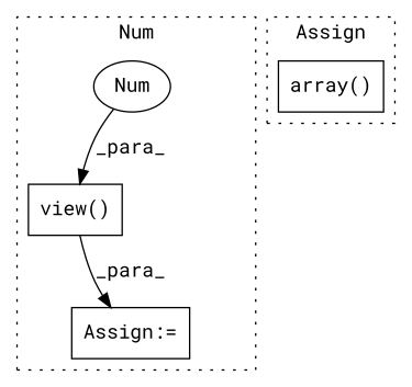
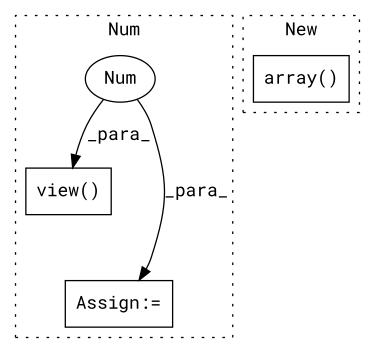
  digraph {
    fontname="Roboto Mono"
    node [a=75 fontname="Roboto Mono" shape=box]
    edge [fontname="Roboto Mono"]
    n1 [l="47,1" label="view()" s="5198,5278"]
    n2 [a=76 l=1 label=Num s=5277 shape=ellipse]
    n3 [a=68 l=3 label="Assign:=" s=5195]
    n4 [l="9,1" label="array()" s="5056,5084"]
    subgraph cluster_1 {
      label=Num
      style=dotted
      n1
      n2
      n3
    }
    subgraph cluster_2 {
-     label=Assign
+     label=New
      style=dotted
      n4
    }
-   n1 -> n3 [label=_para_]
+   n2 -> n3 [label=_para_]
    n2 -> n1 [label=_para_]
  }
